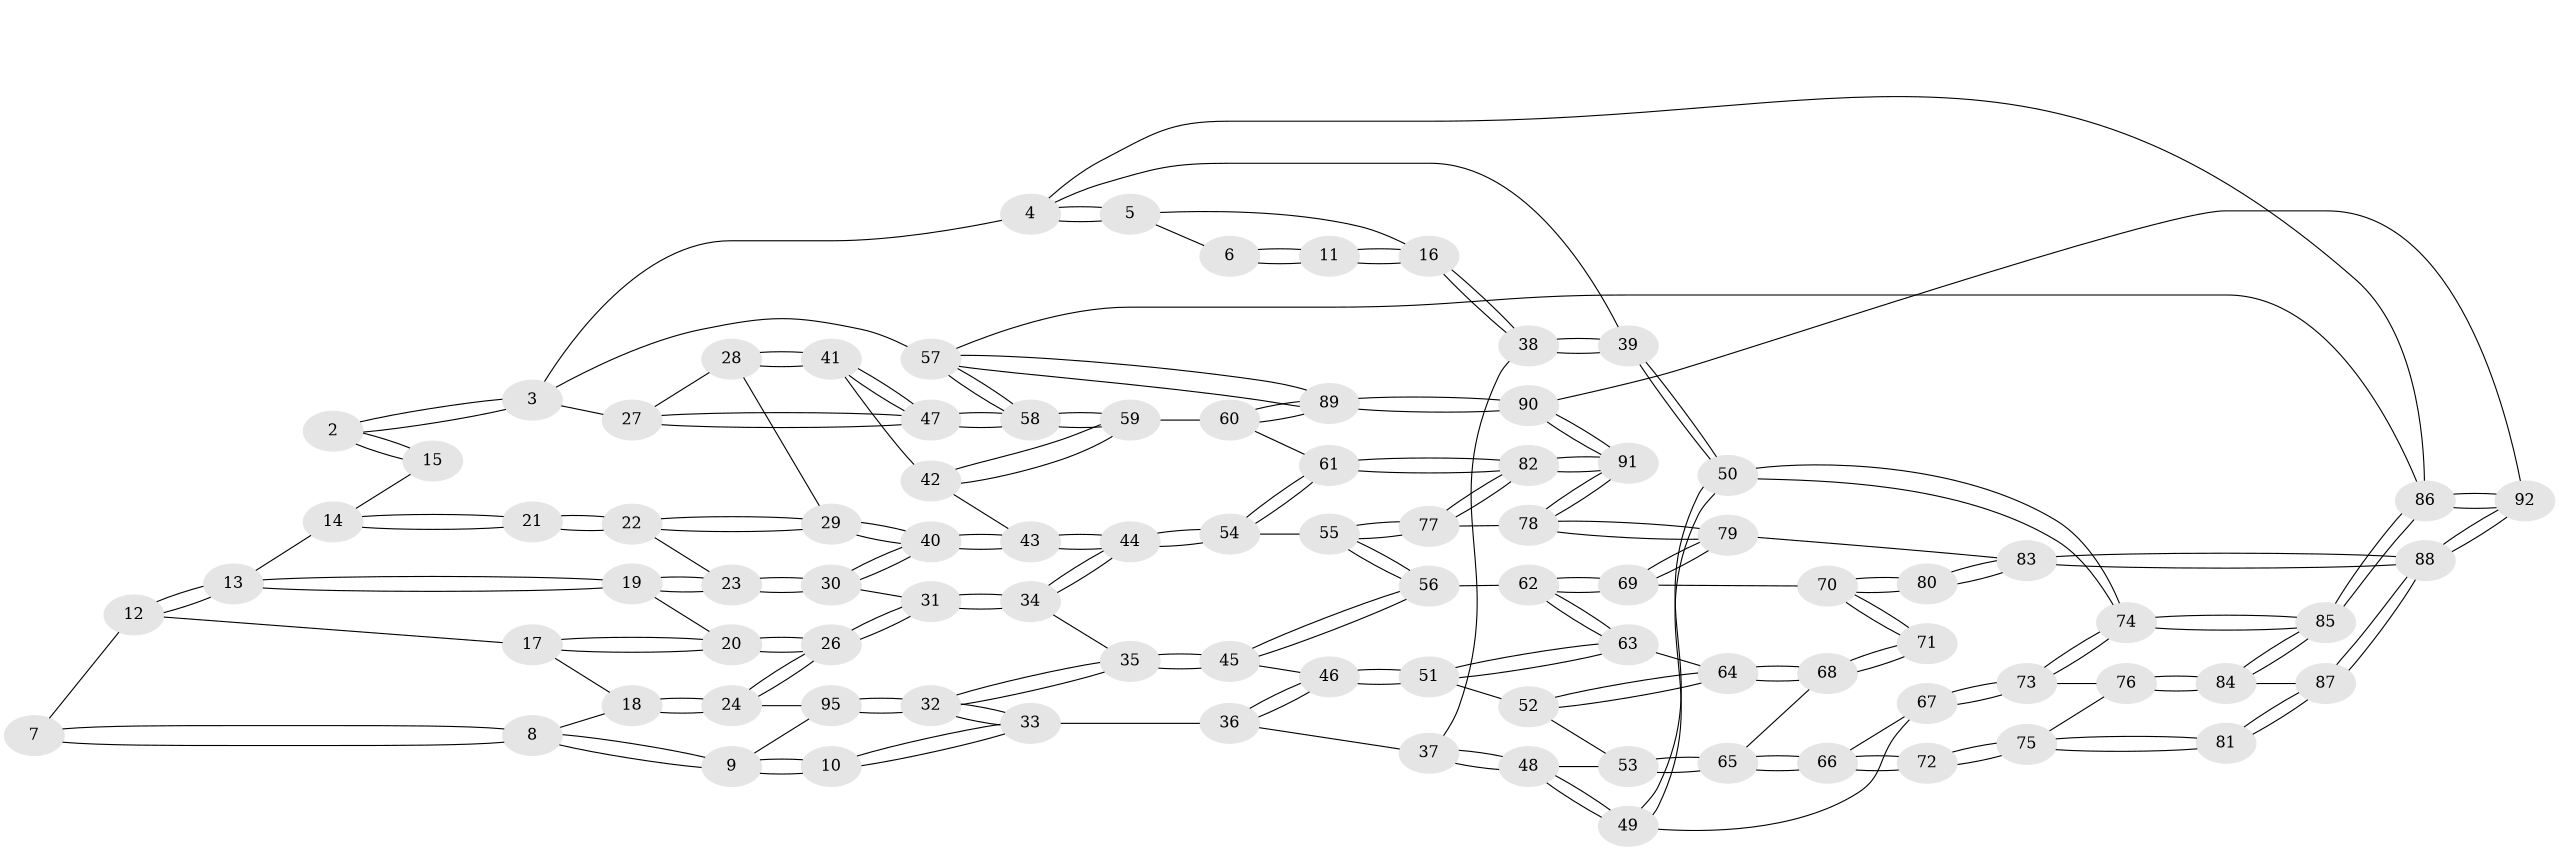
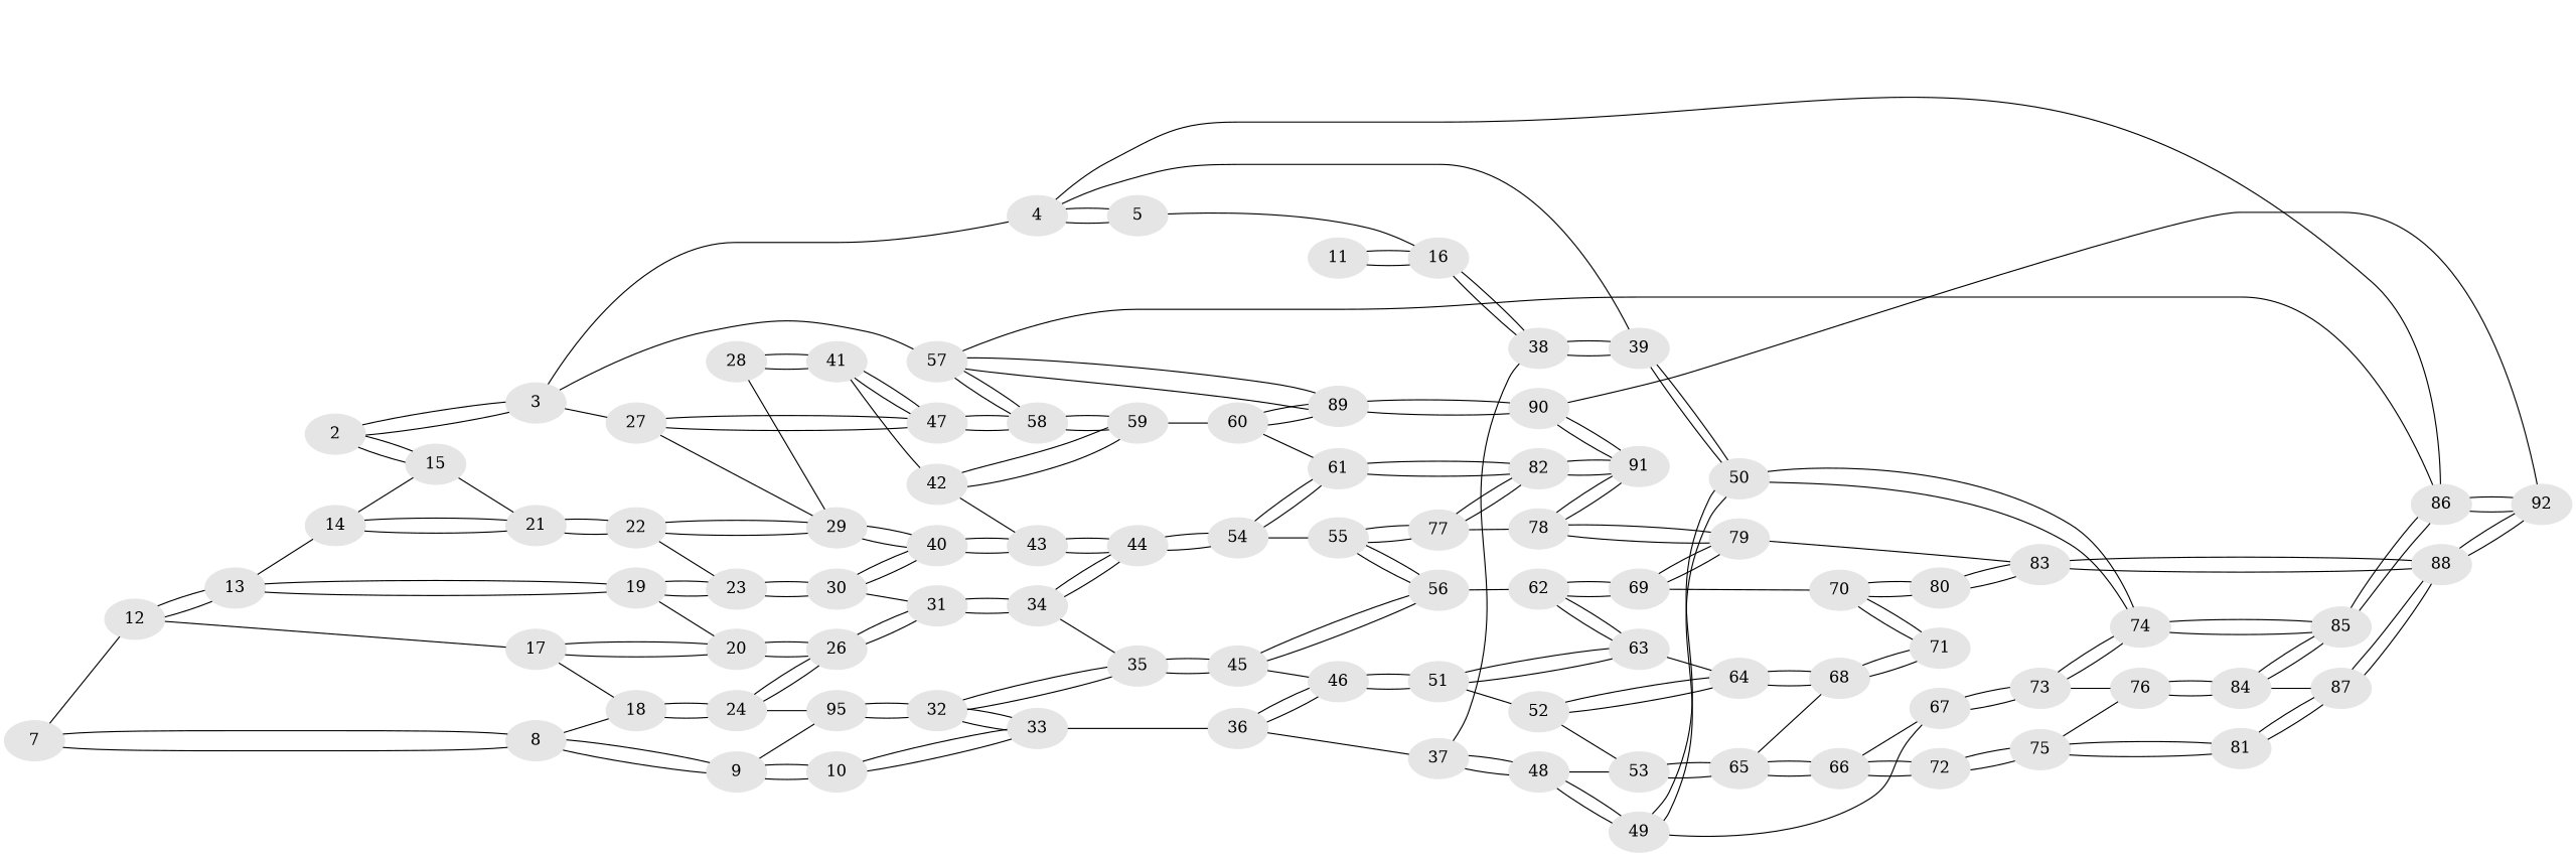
  graph {
    rankdir=LR
    node [color=gray90 style=filled]
    2
    3
    15
    7
    8
    12
    4
    27
    57
    21
    5
    39
    86
    28
    47
    58
    89
-   6
    16
    50
    92
    11
    38
    9
    18
    13
    17
    10
    n29 [label=95]
    24
    33
    32
    36
    14
    19
    20
    23
    22
    26
    30
    31
    29
    40
    35
    34
    41
    42
    43
    44
    45
    37
    46
    54
    56
    48
    51
    49
    53
    74
    59
    60
    55
    61
    62
    52
    63
    67
    65
    73
    85
    64
    68
    66
    77
    82
    78
    69
    90
    91
    70
    79
    71
    72
    75
    76
    80
    83
    81
    84
    87
    88
    2 -- 3
    2 -- 3
    2 -- 15
    2 -- 15
    3 -- 4
    3 -- 27
    3 -- 57
+   15 -- 21
    7 -- 8
    7 -- 8
    7 -- 12
    8 -- 9
    8 -- 9
    8 -- 18
    12 -- 13
    12 -- 13
    12 -- 17
    4 -- 5
    4 -- 5
    4 -- 39
    4 -- 86
-   27 -- 28
+   27 -- 29
    27 -- 47
    27 -- 47
    57 -- 86
    57 -- 58
    57 -- 58
    57 -- 89
    57 -- 89
    21 -- 22
    21 -- 22
-   5 -- 6
    5 -- 16
    39 -- 50
    39 -- 50
    86 -- 92
    86 -- 92
    28 -- 29
    28 -- 41
    28 -- 41
    47 -- 58
    47 -- 58
    58 -- 59
    58 -- 59
    89 -- 90
    89 -- 90
-   6 -- 11
-   6 -- 11
    16 -- 38
    16 -- 38
    50 -- 74
    50 -- 74
    11 -- 16
    11 -- 16
    38 -- 39
    38 -- 39
    9 -- 10
    9 -- 10
    9 -- n29
    18 -- 24
    18 -- 24
    13 -- 14
    13 -- 19
    13 -- 19
    17 -- 18
    17 -- 20
    17 -- 20
    10 -- 33
    10 -- 33
    n29 -- 32
    n29 -- 32
    24 -- n29
    24 -- 26
    24 -- 26
    33 -- 36
    32 -- 33
    32 -- 33
    32 -- 35
    32 -- 35
    36 -- 37
    36 -- 46
    36 -- 46
    14 -- 15
    14 -- 21
    14 -- 21
    19 -- 20
    19 -- 23
    19 -- 23
    20 -- 26
    20 -- 26
    23 -- 30
    23 -- 30
    22 -- 23
    22 -- 29
    22 -- 29
    26 -- 31
    26 -- 31
    30 -- 31
    30 -- 40
    30 -- 40
    31 -- 34
    31 -- 34
    29 -- 40
    29 -- 40
    40 -- 43
    40 -- 43
    35 -- 45
    35 -- 45
    34 -- 35
    34 -- 44
    34 -- 44
    41 -- 47
    41 -- 47
    41 -- 42
    42 -- 43
    42 -- 59
    42 -- 59
    43 -- 44
    43 -- 44
    44 -- 54
    44 -- 54
    45 -- 46
    45 -- 56
    45 -- 56
    37 -- 38
    37 -- 48
    37 -- 48
    46 -- 51
    46 -- 51
    54 -- 55
    54 -- 61
    54 -- 61
    56 -- 62
    48 -- 49
    48 -- 49
    48 -- 53
    51 -- 52
    51 -- 63
    51 -- 63
    49 -- 50
    49 -- 50
    49 -- 67
    53 -- 65
    53 -- 65
    74 -- 85
    74 -- 85
    59 -- 60
    60 -- 89
    60 -- 89
    60 -- 61
    55 -- 56
    55 -- 56
    55 -- 77
    55 -- 77
    61 -- 82
    61 -- 82
    62 -- 63
    62 -- 63
    62 -- 69
    62 -- 69
    52 -- 53
    52 -- 64
    52 -- 64
    63 -- 64
    67 -- 73
    67 -- 73
    65 -- 68
    65 -- 66
    65 -- 66
    73 -- 74
    73 -- 74
    73 -- 76
    85 -- 86
    85 -- 86
    64 -- 68
    64 -- 68
    68 -- 71
    68 -- 71
    66 -- 67
    66 -- 72
    66 -- 72
    77 -- 82
    77 -- 82
    77 -- 78
    82 -- 91
    82 -- 91
    78 -- 91
    78 -- 91
    78 -- 79
    78 -- 79
    69 -- 70
    69 -- 79
    69 -- 79
    90 -- 92
    90 -- 91
    90 -- 91
    70 -- 71
    70 -- 71
    70 -- 80
    70 -- 80
    79 -- 83
    72 -- 75
    72 -- 75
    75 -- 76
    75 -- 81
    75 -- 81
    76 -- 84
    76 -- 84
    80 -- 83
    80 -- 83
    83 -- 88
    83 -- 88
    81 -- 87
    81 -- 87
    84 -- 85
    84 -- 85
    84 -- 87
    87 -- 88
    87 -- 88
    88 -- 92
    88 -- 92
  }
